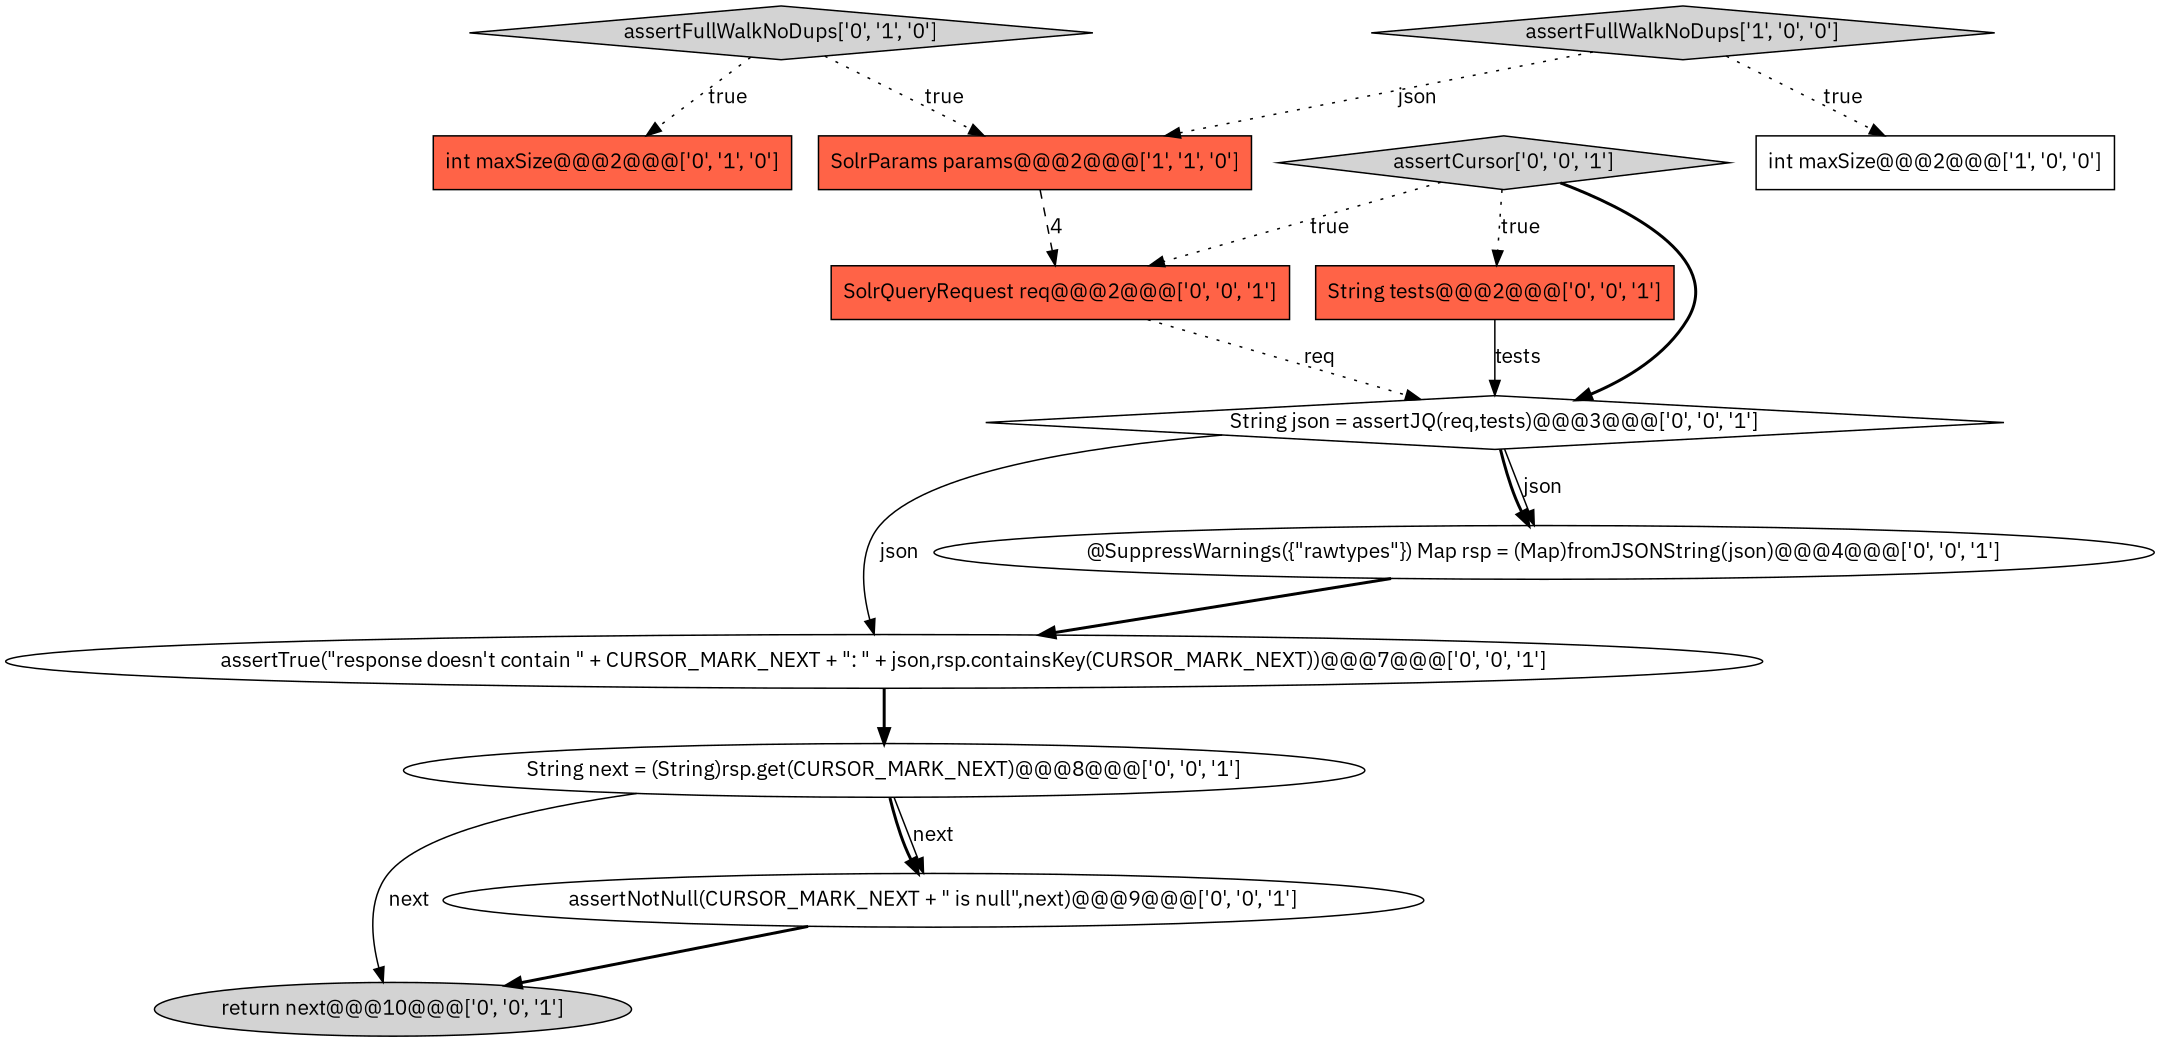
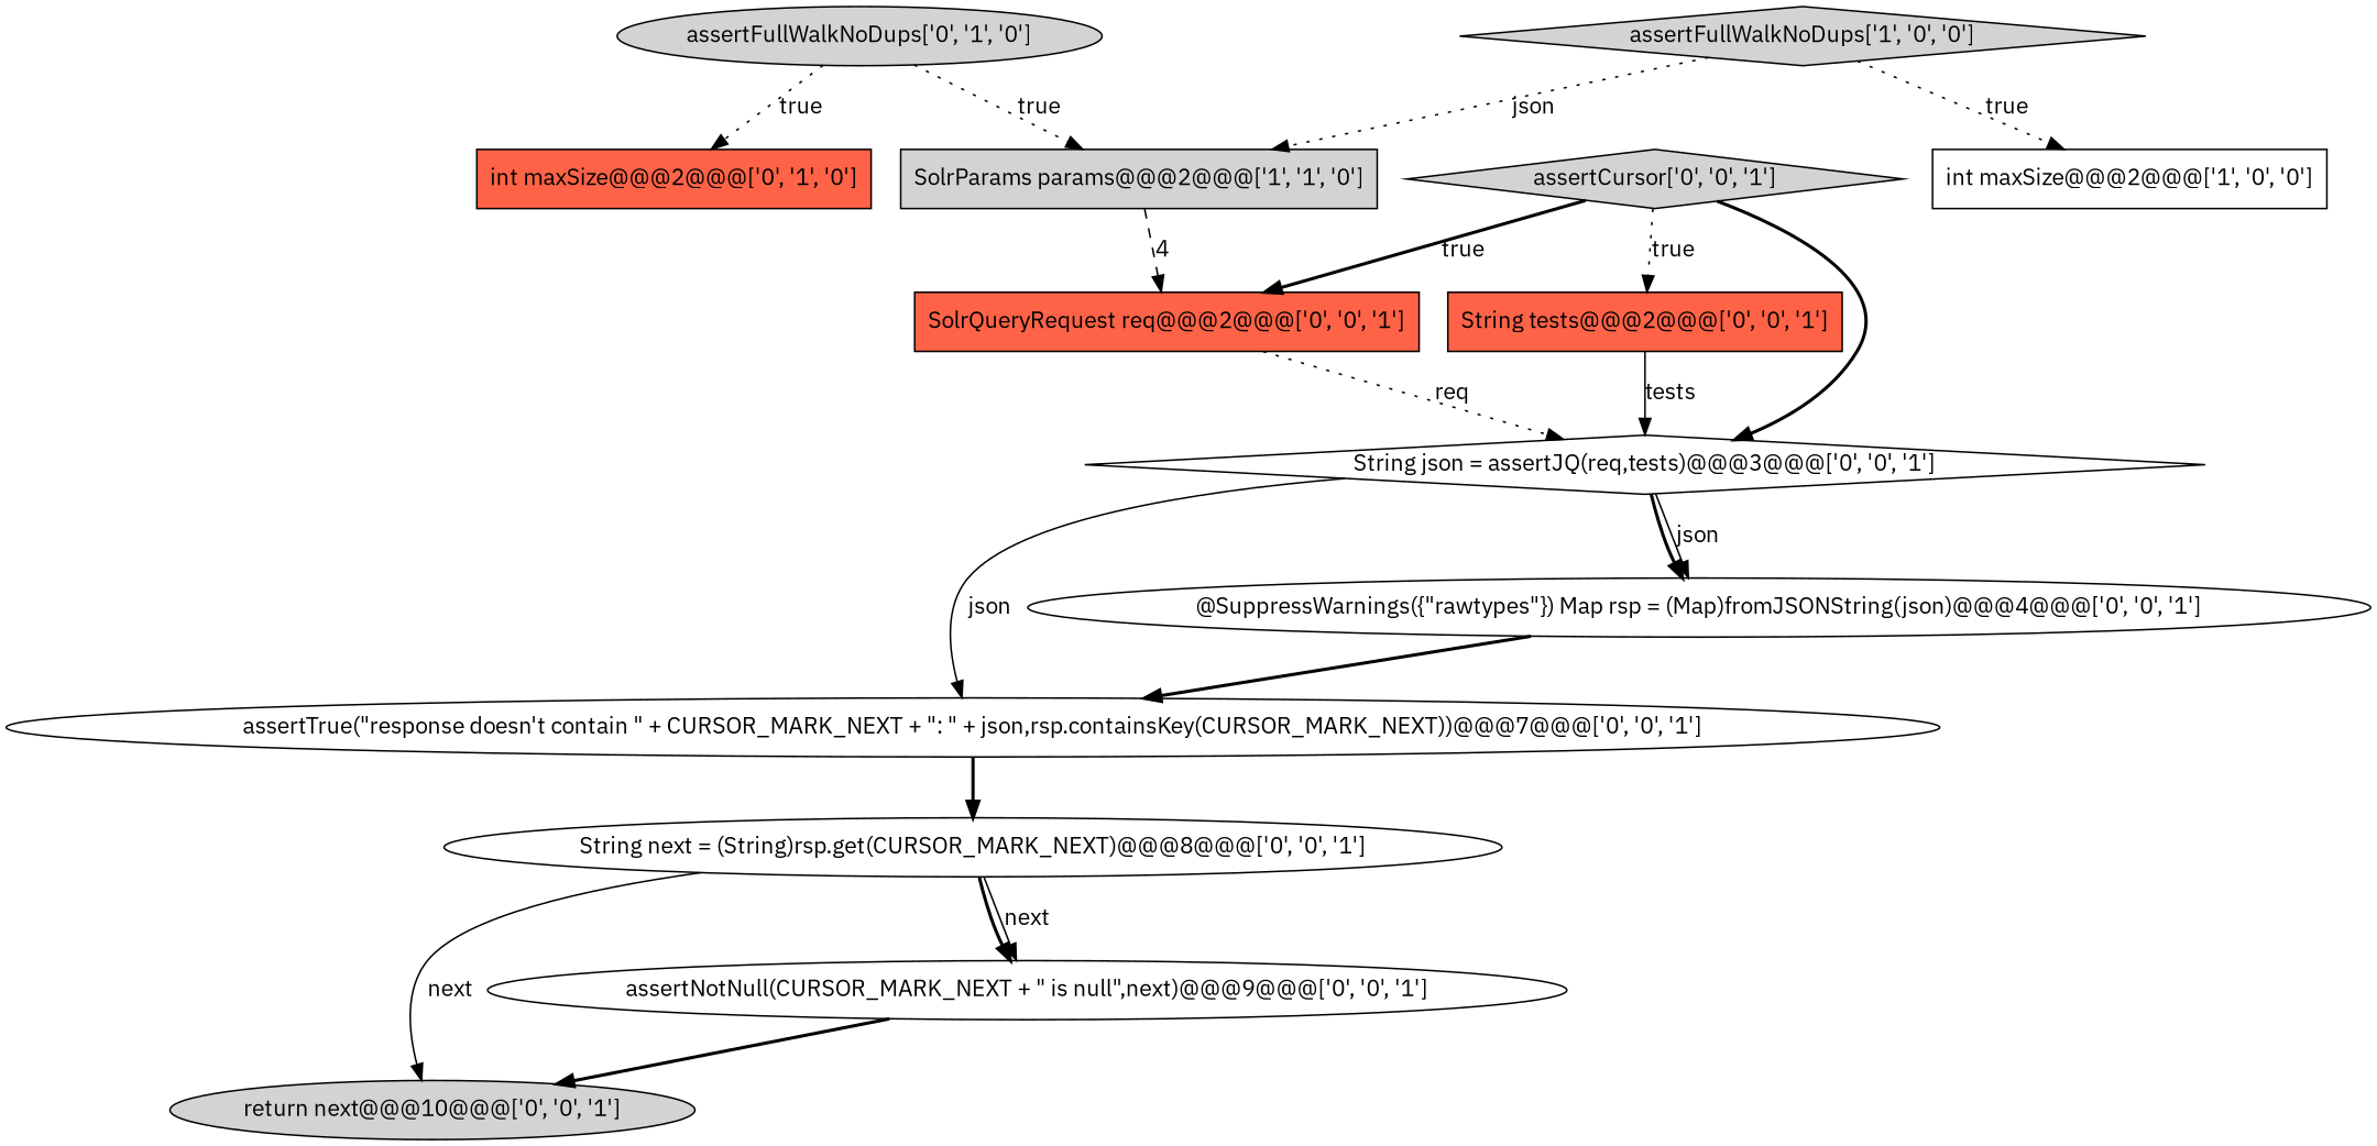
  digraph {
    fontname="IBM Plex Sans"
    node [fillcolor=white fontname="IBM Plex Sans" shape=ellipse style=filled]
    edge [fontname="IBM Plex Sans" style=dotted]
    n1 [label="String json = assertJQ(req,tests)@@@3@@@['0', '0', '1']" shape=diamond]
    n2 [label="assertTrue(\"response doesn't contain \" + CURSOR_MARK_NEXT + \": \" + json,rsp.containsKey(CURSOR_MARK_NEXT))@@@7@@@['0', '0', '1']"]
    n3 [label="@SuppressWarnings({\"rawtypes\"}) Map rsp = (Map)fromJSONString(json)@@@4@@@['0', '0', '1']"]
    n4 [label="String next = (String)rsp.get(CURSOR_MARK_NEXT)@@@8@@@['0', '0', '1']"]
-   n5 [fillcolor=tomato label="SolrParams params@@@2@@@['1', '1', '0']" shape=box]
+   n5 [fillcolor=lightgray label="SolrParams params@@@2@@@['1', '1', '0']" shape=box]
    n6 [fillcolor=tomato label="SolrQueryRequest req@@@2@@@['0', '0', '1']" shape=box]
    n7 [label="int maxSize@@@2@@@['1', '0', '0']" shape=box]
-   n8 [fillcolor=lightgray label="assertFullWalkNoDups['0', '1', '0']" shape=diamond]
+   n8 [fillcolor=lightgray label="assertFullWalkNoDups['0', '1', '0']"]
    n9 [fillcolor=tomato label="int maxSize@@@2@@@['0', '1', '0']" shape=box]
    n10 [fillcolor=lightgray label="return next@@@10@@@['0', '0', '1']"]
    n11 [fillcolor=lightgray label="assertFullWalkNoDups['1', '0', '0']" shape=diamond]
    n12 [fillcolor=lightgray label="assertCursor['0', '0', '1']" shape=diamond]
    n13 [fillcolor=tomato label="String tests@@@2@@@['0', '0', '1']" shape=box]
    n14 [label="assertNotNull(CURSOR_MARK_NEXT + \" is null\",next)@@@9@@@['0', '0', '1']"]
    n1 -> n2 [label=json style=solid]
    n1 -> n3 [label=json style=solid]
    n1 -> n3 [style=bold]
    n2 -> n4 [style=bold]
    n3 -> n2 [style=bold]
    n4 -> n10 [label=next style=solid]
    n4 -> n14 [label=next style=solid]
    n4 -> n14 [style=bold]
    n5 -> n6 [label=4 style=dashed]
    n6 -> n1 [label=req]
    n8 -> n5 [label=true]
    n8 -> n9 [label=true]
    n11 -> n5 [label=json]
    n11 -> n7 [label=true]
    n12 -> n1 [style=bold]
-   n12 -> n6 [label=true]
+   n12 -> n6 [label=true style=bold]
    n12 -> n13 [label=true]
    n13 -> n1 [label=tests style=solid]
    n14 -> n10 [style=bold]
  }
